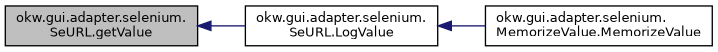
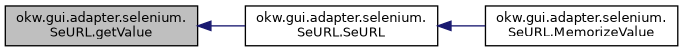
  digraph {
    rankdir=LR
    node [color=black fillcolor=white fontname=Helvetica fontsize=10 shape=record style=filled]
    edge [color=midnightblue dir=back fontname=Helvetica fontsize=10 labelfontname=Helvetica labelfontsize=10 style=solid]
    n1 [fillcolor=grey75 fontcolor=black height=0.2 label="okw.gui.adapter.selenium.\lSeURL.getValue" width=0.4]
-   n2 [height=0.2 label="okw.gui.adapter.selenium.\lSeURL.LogValue" width=0.4]
-   n3 [height=0.2 label="okw.gui.adapter.selenium.\lMemorizeValue.MemorizeValue" width=0.4]
+   n2 [height=0.2 label="okw.gui.adapter.selenium.\lSeURL.SeURL" width=0.4]
+   n3 [height=0.2 label="okw.gui.adapter.selenium.\lSeURL.MemorizeValue" width=0.4]
    n1 -> n2
    n2 -> n3
  }
